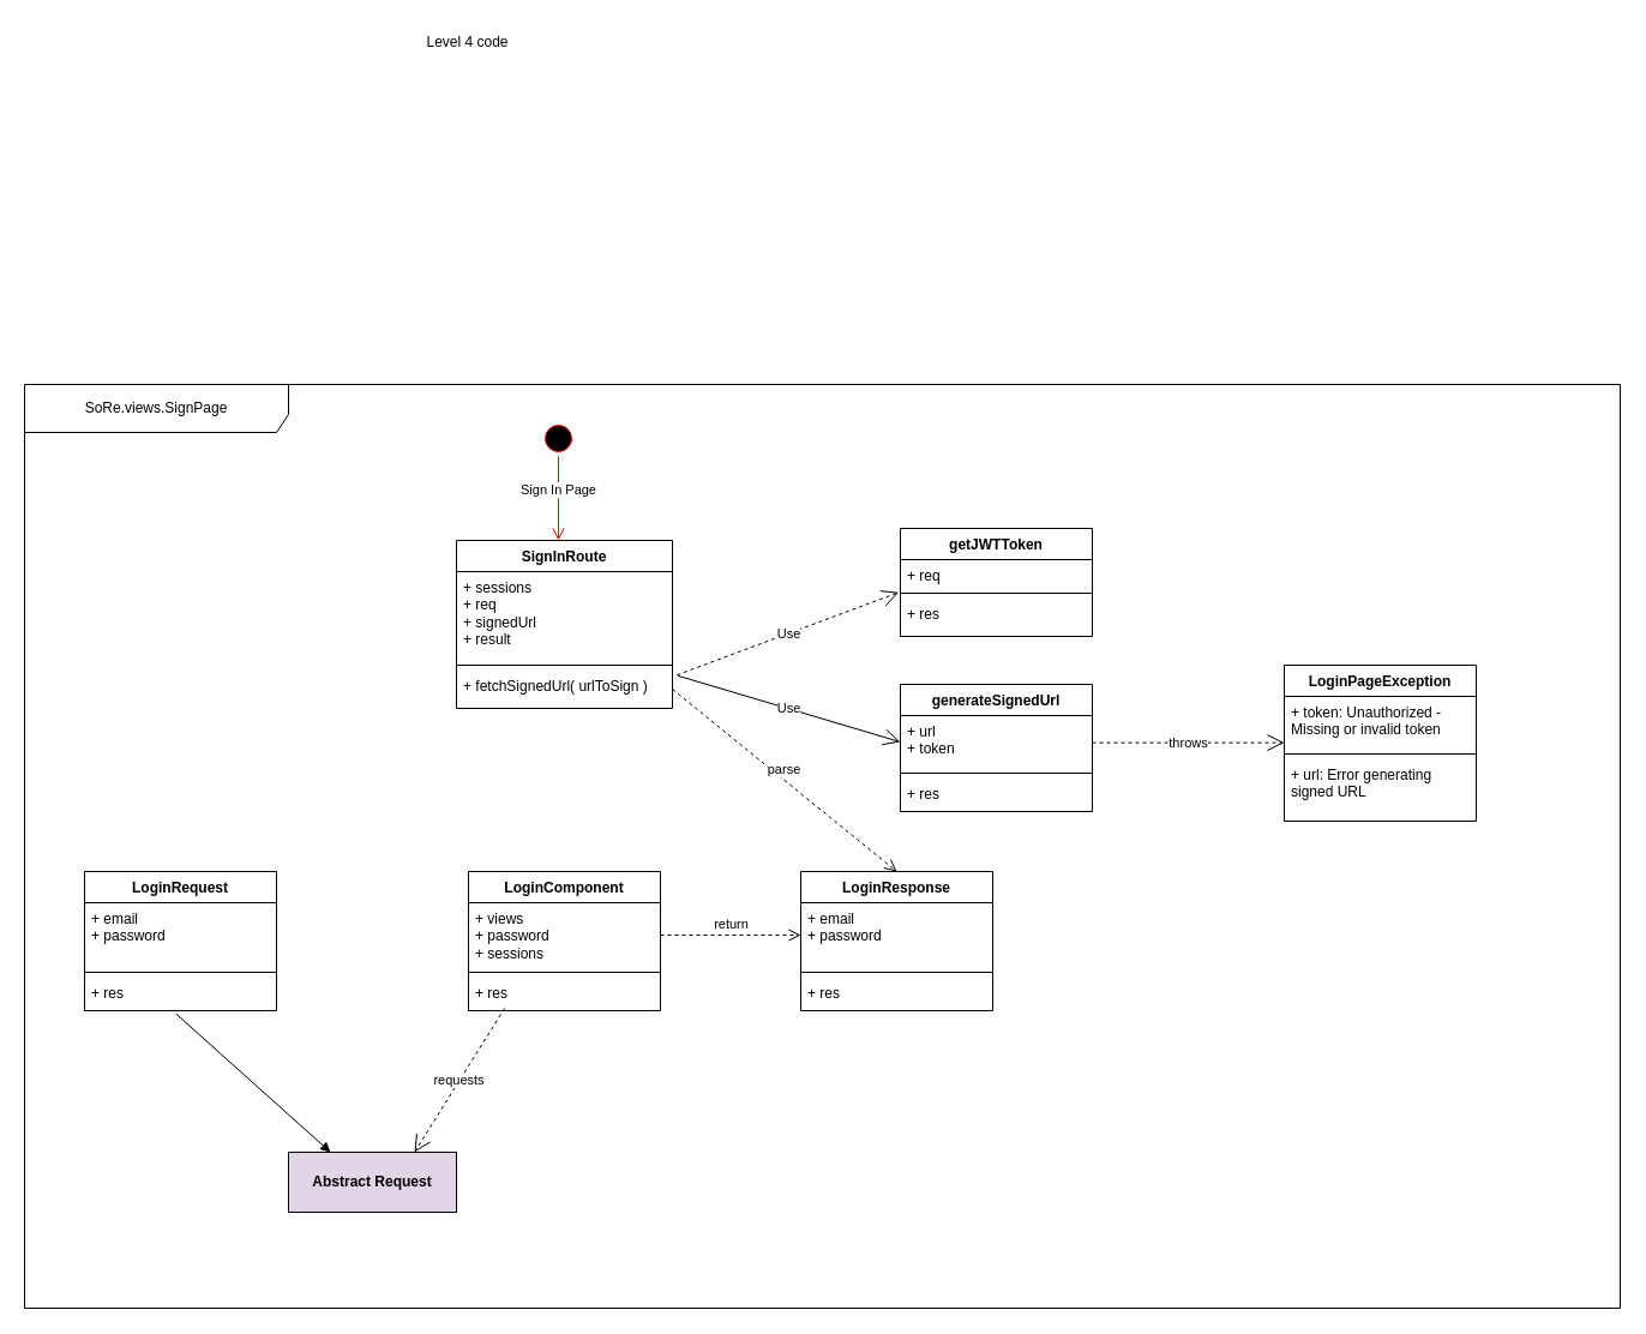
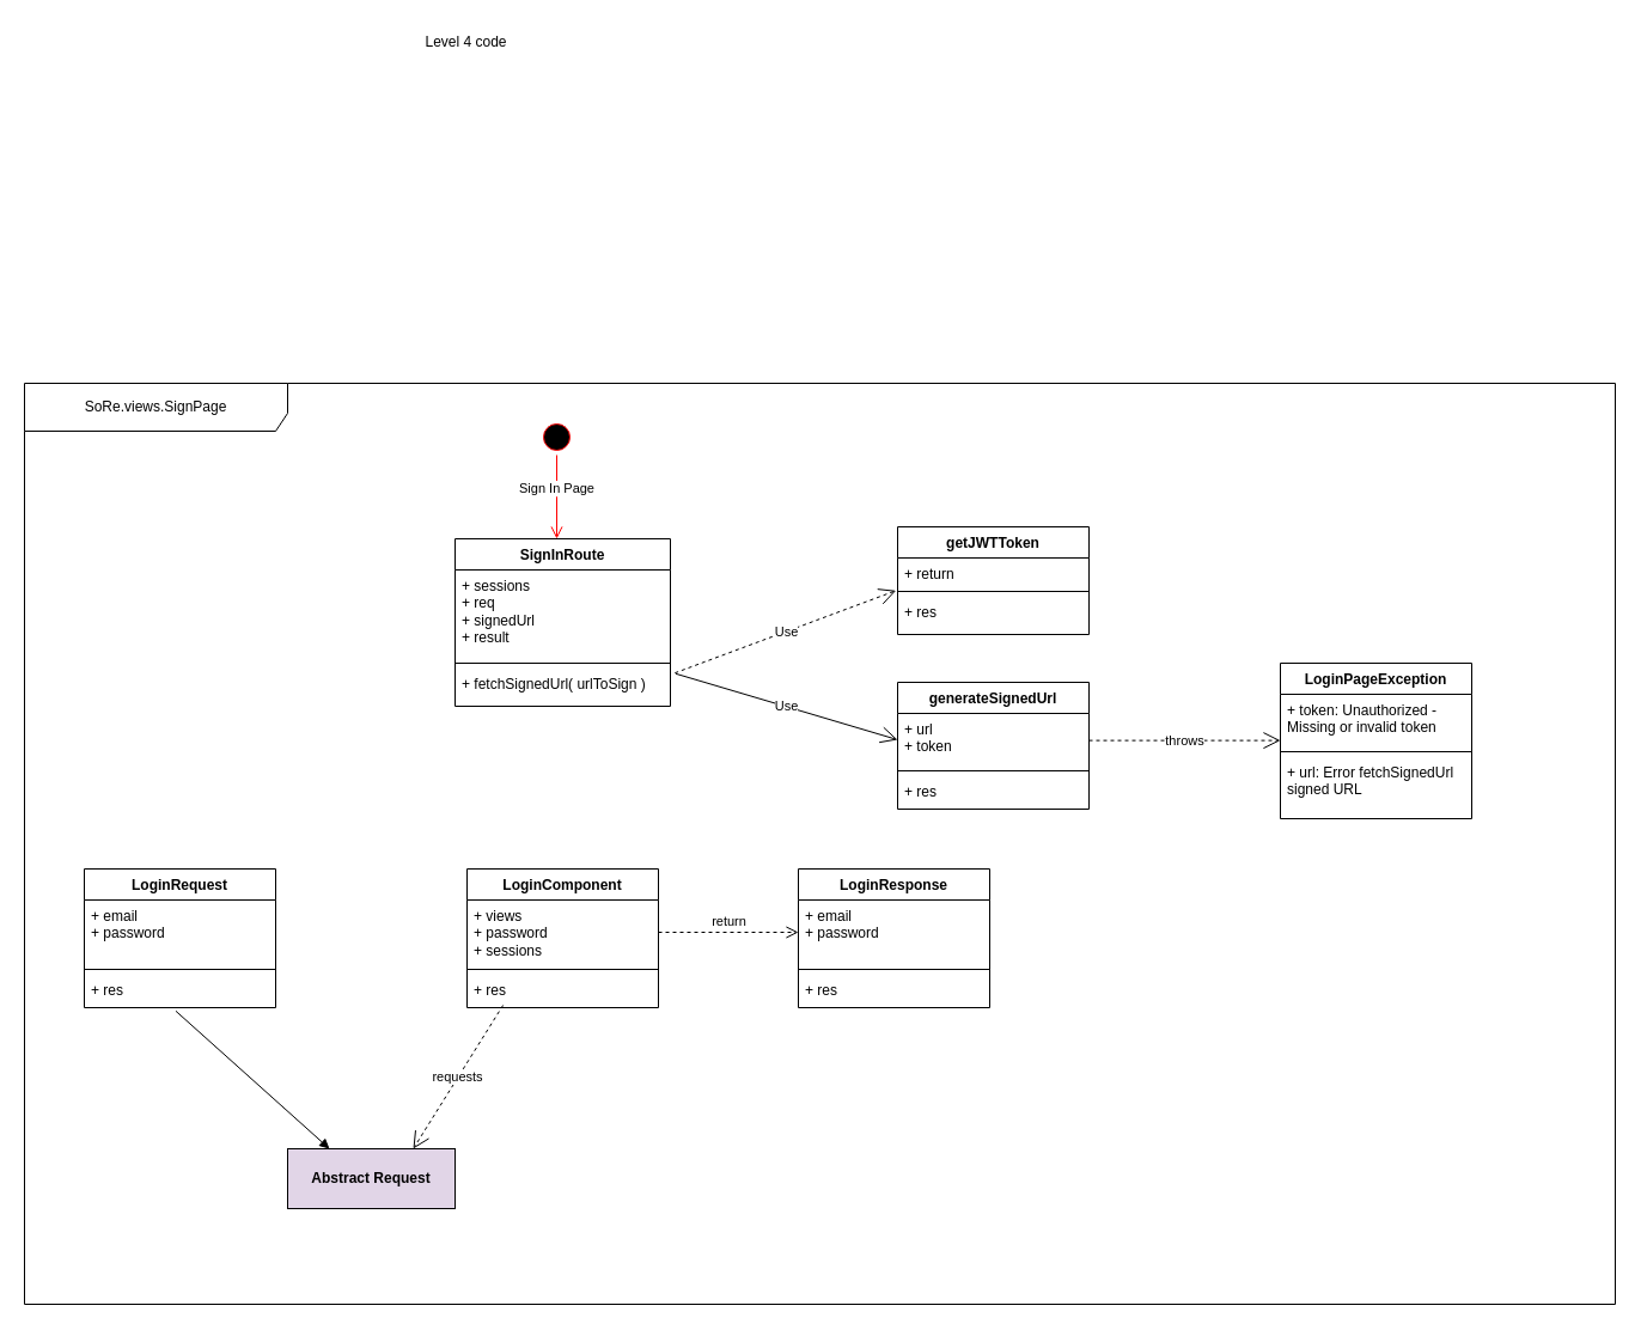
  <mxCell id="0" />
  <mxCell id="1" parent="0" />
  <mxCell id="2" style="edgeStyle=orthogonalEdgeStyle;rounded=0;orthogonalLoop=1;jettySize=auto;html=1;" parent="1" edge="1"><mxGeometry relative="1" as="geometry" /></mxCell>
  <mxCell id="3" value="SoRe.views.SignPage" style="shape=umlFrame;whiteSpace=wrap;html=1;pointerEvents=0;width=220;height=40;" parent="1" vertex="1"><mxGeometry x="20" y="320" width="1330" height="770" as="geometry" /></mxCell>
  <mxCell id="4" value="Level 4 code" style="text;html=1;align=center;verticalAlign=middle;resizable=0;points=[];autosize=1;strokeColor=none;fillColor=none;" parent="1" vertex="1"><mxGeometry x="344" y="20" width="90" height="30" as="geometry" /></mxCell>
  <mxCell id="5" value="" style="ellipse;html=1;shape=startState;fillColor=#000000;strokeColor=#ff0000;" parent="1" vertex="1"><mxGeometry x="450" y="350" width="30" height="30" as="geometry" /></mxCell>
  <mxCell id="6" value="" style="edgeStyle=orthogonalEdgeStyle;html=1;verticalAlign=bottom;endArrow=open;endSize=8;strokeColor=#ff0000;rounded=0;" parent="1" source="5" edge="1"><mxGeometry relative="1" as="geometry"><mxPoint x="465" y="450" as="targetPoint" /></mxGeometry></mxCell>
  <mxCell id="7" value="Sign In Page" style="edgeLabel;html=1;align=center;verticalAlign=middle;resizable=0;points=[];" parent="6" vertex="1" connectable="0"><mxGeometry x="-0.226" y="-1" relative="1" as="geometry"><mxPoint as="offset" /></mxGeometry></mxCell>
  <mxCell id="8" value="SignInRoute" style="swimlane;fontStyle=1;align=center;verticalAlign=top;childLayout=stackLayout;horizontal=1;startSize=26;horizontalStack=0;resizeParent=1;resizeParentMax=0;resizeLast=0;collapsible=1;marginBottom=0;whiteSpace=wrap;html=1;" parent="1" vertex="1"><mxGeometry x="380" y="450" width="180" height="140" as="geometry" /></mxCell>
  <mxCell id="9" value="+ sessions&lt;br&gt;+ req&lt;br&gt;+&amp;nbsp;signedUrl&lt;br&gt;+ result" style="text;strokeColor=none;fillColor=none;align=left;verticalAlign=top;spacingLeft=4;spacingRight=4;overflow=hidden;rotatable=0;points=[[0,0.5],[1,0.5]];portConstraint=eastwest;whiteSpace=wrap;html=1;" parent="8" vertex="1"><mxGeometry y="26" width="180" height="74" as="geometry" /></mxCell>
  <mxCell id="10" value="" style="line;strokeWidth=1;fillColor=none;align=left;verticalAlign=middle;spacingTop=-1;spacingLeft=3;spacingRight=3;rotatable=0;labelPosition=right;points=[];portConstraint=eastwest;strokeColor=inherit;" parent="8" vertex="1"><mxGeometry y="100" width="180" height="8" as="geometry" /></mxCell>
  <mxCell id="11" value="+ fetchSignedUrl( urlToSign )" style="text;strokeColor=none;fillColor=none;align=left;verticalAlign=top;spacingLeft=4;spacingRight=4;overflow=hidden;rotatable=0;points=[[0,0.5],[1,0.5]];portConstraint=eastwest;whiteSpace=wrap;html=1;" parent="8" vertex="1"><mxGeometry y="108" width="180" height="32" as="geometry" /></mxCell>
  <mxCell id="12" value="getJWTToken" style="swimlane;fontStyle=1;align=center;verticalAlign=top;childLayout=stackLayout;horizontal=1;startSize=26;horizontalStack=0;resizeParent=1;resizeParentMax=0;resizeLast=0;collapsible=1;marginBottom=0;whiteSpace=wrap;html=1;" parent="1" vertex="1"><mxGeometry x="750" y="440" width="160" height="90" as="geometry" /></mxCell>
- <mxCell id="13" value="+ req" style="text;strokeColor=none;fillColor=none;align=left;verticalAlign=top;spacingLeft=4;spacingRight=4;overflow=hidden;rotatable=0;points=[[0,0.5],[1,0.5]];portConstraint=eastwest;whiteSpace=wrap;html=1;" parent="12" vertex="1"><mxGeometry y="26" width="160" height="24" as="geometry" /></mxCell>
+ <mxCell id="13" value="+ return" style="text;strokeColor=none;fillColor=none;align=left;verticalAlign=top;spacingLeft=4;spacingRight=4;overflow=hidden;rotatable=0;points=[[0,0.5],[1,0.5]];portConstraint=eastwest;whiteSpace=wrap;html=1;" parent="12" vertex="1"><mxGeometry y="26" width="160" height="24" as="geometry" /></mxCell>
  <mxCell id="14" value="" style="line;strokeWidth=1;fillColor=none;align=left;verticalAlign=middle;spacingTop=-1;spacingLeft=3;spacingRight=3;rotatable=0;labelPosition=right;points=[];portConstraint=eastwest;strokeColor=inherit;" parent="12" vertex="1"><mxGeometry y="50" width="160" height="8" as="geometry" /></mxCell>
  <mxCell id="15" value="+ res" style="text;strokeColor=none;fillColor=none;align=left;verticalAlign=top;spacingLeft=4;spacingRight=4;overflow=hidden;rotatable=0;points=[[0,0.5],[1,0.5]];portConstraint=eastwest;whiteSpace=wrap;html=1;" parent="12" vertex="1"><mxGeometry y="58" width="160" height="32" as="geometry" /></mxCell>
  <mxCell id="16" value="Use" style="endArrow=open;endSize=12;dashed=1;html=1;rounded=0;exitX=1.021;exitY=0.13;exitDx=0;exitDy=0;exitPerimeter=0;entryX=-0.008;entryY=-0.147;entryDx=0;entryDy=0;entryPerimeter=0;" parent="1" source="11" target="15" edge="1"><mxGeometry width="160" relative="1" as="geometry"><mxPoint x="480" y="680" as="sourcePoint" /><mxPoint x="640" y="680" as="targetPoint" /></mxGeometry></mxCell>
  <mxCell id="17" value="generateSignedUrl" style="swimlane;fontStyle=1;align=center;verticalAlign=top;childLayout=stackLayout;horizontal=1;startSize=26;horizontalStack=0;resizeParent=1;resizeParentMax=0;resizeLast=0;collapsible=1;marginBottom=0;whiteSpace=wrap;html=1;" parent="1" vertex="1"><mxGeometry x="750" y="570" width="160" height="106" as="geometry" /></mxCell>
  <mxCell id="18" value="+ url&lt;br&gt;+ token" style="text;strokeColor=none;fillColor=none;align=left;verticalAlign=top;spacingLeft=4;spacingRight=4;overflow=hidden;rotatable=0;points=[[0,0.5],[1,0.5]];portConstraint=eastwest;whiteSpace=wrap;html=1;" parent="17" vertex="1"><mxGeometry y="26" width="160" height="44" as="geometry" /></mxCell>
  <mxCell id="19" value="" style="line;strokeWidth=1;fillColor=none;align=left;verticalAlign=middle;spacingTop=-1;spacingLeft=3;spacingRight=3;rotatable=0;labelPosition=right;points=[];portConstraint=eastwest;strokeColor=inherit;" parent="17" vertex="1"><mxGeometry y="70" width="160" height="8" as="geometry" /></mxCell>
  <mxCell id="20" value="+ res" style="text;strokeColor=none;fillColor=none;align=left;verticalAlign=top;spacingLeft=4;spacingRight=4;overflow=hidden;rotatable=0;points=[[0,0.5],[1,0.5]];portConstraint=eastwest;whiteSpace=wrap;html=1;" parent="17" vertex="1"><mxGeometry y="78" width="160" height="28" as="geometry" /></mxCell>
  <mxCell id="21" value="Use" style="endArrow=open;endSize=12;dashed=0;html=1;rounded=0;exitX=1.025;exitY=0.15;exitDx=0;exitDy=0;exitPerimeter=0;entryX=0;entryY=0.5;entryDx=0;entryDy=0;" parent="1" source="11" target="18" edge="1"><mxGeometry width="160" relative="1" as="geometry"><mxPoint x="553" y="563" as="sourcePoint" /><mxPoint x="759" y="503" as="targetPoint" /></mxGeometry></mxCell>
  <mxCell id="22" value="throws" style="endArrow=open;endSize=12;dashed=1;html=1;rounded=0;" parent="1" edge="1"><mxGeometry width="160" relative="1" as="geometry"><mxPoint x="910" y="618.62" as="sourcePoint" /><mxPoint x="1070" y="618.62" as="targetPoint" /></mxGeometry></mxCell>
  <mxCell id="23" value="LoginPageException" style="swimlane;fontStyle=1;align=center;verticalAlign=top;childLayout=stackLayout;horizontal=1;startSize=26;horizontalStack=0;resizeParent=1;resizeParentMax=0;resizeLast=0;collapsible=1;marginBottom=0;whiteSpace=wrap;html=1;" parent="1" vertex="1"><mxGeometry x="1070" y="554" width="160" height="130" as="geometry" /></mxCell>
  <mxCell id="24" value="+ token:&amp;nbsp;Unauthorized - Missing or invalid token" style="text;strokeColor=none;fillColor=none;align=left;verticalAlign=top;spacingLeft=4;spacingRight=4;overflow=hidden;rotatable=0;points=[[0,0.5],[1,0.5]];portConstraint=eastwest;whiteSpace=wrap;html=1;" parent="23" vertex="1"><mxGeometry y="26" width="160" height="44" as="geometry" /></mxCell>
  <mxCell id="25" value="" style="line;strokeWidth=1;fillColor=none;align=left;verticalAlign=middle;spacingTop=-1;spacingLeft=3;spacingRight=3;rotatable=0;labelPosition=right;points=[];portConstraint=eastwest;strokeColor=inherit;" parent="23" vertex="1"><mxGeometry y="70" width="160" height="8" as="geometry" /></mxCell>
- <mxCell id="26" value="+ url:&amp;nbsp;Error generating signed URL" style="text;strokeColor=none;fillColor=none;align=left;verticalAlign=top;spacingLeft=4;spacingRight=4;overflow=hidden;rotatable=0;points=[[0,0.5],[1,0.5]];portConstraint=eastwest;whiteSpace=wrap;html=1;" parent="23" vertex="1"><mxGeometry y="78" width="160" height="52" as="geometry" /></mxCell>
+ <mxCell id="26" value="+ url:&amp;nbsp;Error fetchSignedUrl signed URL" style="text;strokeColor=none;fillColor=none;align=left;verticalAlign=top;spacingLeft=4;spacingRight=4;overflow=hidden;rotatable=0;points=[[0,0.5],[1,0.5]];portConstraint=eastwest;whiteSpace=wrap;html=1;" parent="23" vertex="1"><mxGeometry y="78" width="160" height="52" as="geometry" /></mxCell>
  <mxCell id="27" value="LoginRequest" style="swimlane;fontStyle=1;align=center;verticalAlign=top;childLayout=stackLayout;horizontal=1;startSize=26;horizontalStack=0;resizeParent=1;resizeParentMax=0;resizeLast=0;collapsible=1;marginBottom=0;whiteSpace=wrap;html=1;" parent="1" vertex="1"><mxGeometry x="70" y="726" width="160" height="116" as="geometry" /></mxCell>
  <mxCell id="28" value="+ email&lt;br&gt;+ password" style="text;strokeColor=none;fillColor=none;align=left;verticalAlign=top;spacingLeft=4;spacingRight=4;overflow=hidden;rotatable=0;points=[[0,0.5],[1,0.5]];portConstraint=eastwest;whiteSpace=wrap;html=1;" parent="27" vertex="1"><mxGeometry y="26" width="160" height="54" as="geometry" /></mxCell>
  <mxCell id="29" value="" style="line;strokeWidth=1;fillColor=none;align=left;verticalAlign=middle;spacingTop=-1;spacingLeft=3;spacingRight=3;rotatable=0;labelPosition=right;points=[];portConstraint=eastwest;strokeColor=inherit;" parent="27" vertex="1"><mxGeometry y="80" width="160" height="8" as="geometry" /></mxCell>
  <mxCell id="30" value="+ res" style="text;strokeColor=none;fillColor=none;align=left;verticalAlign=top;spacingLeft=4;spacingRight=4;overflow=hidden;rotatable=0;points=[[0,0.5],[1,0.5]];portConstraint=eastwest;whiteSpace=wrap;html=1;" parent="27" vertex="1"><mxGeometry y="88" width="160" height="28" as="geometry" /></mxCell>
  <mxCell id="31" value="LoginResponse" style="swimlane;fontStyle=1;align=center;verticalAlign=top;childLayout=stackLayout;horizontal=1;startSize=26;horizontalStack=0;resizeParent=1;resizeParentMax=0;resizeLast=0;collapsible=1;marginBottom=0;whiteSpace=wrap;html=1;" vertex="1" parent="1"><mxGeometry x="667" y="726" width="160" height="116" as="geometry" /></mxCell>
  <mxCell id="32" value="+ email&lt;br&gt;+ password" style="text;strokeColor=none;fillColor=none;align=left;verticalAlign=top;spacingLeft=4;spacingRight=4;overflow=hidden;rotatable=0;points=[[0,0.5],[1,0.5]];portConstraint=eastwest;whiteSpace=wrap;html=1;" vertex="1" parent="31"><mxGeometry y="26" width="160" height="54" as="geometry" /></mxCell>
  <mxCell id="33" value="" style="line;strokeWidth=1;fillColor=none;align=left;verticalAlign=middle;spacingTop=-1;spacingLeft=3;spacingRight=3;rotatable=0;labelPosition=right;points=[];portConstraint=eastwest;strokeColor=inherit;" vertex="1" parent="31"><mxGeometry y="80" width="160" height="8" as="geometry" /></mxCell>
  <mxCell id="34" value="+ res" style="text;strokeColor=none;fillColor=none;align=left;verticalAlign=top;spacingLeft=4;spacingRight=4;overflow=hidden;rotatable=0;points=[[0,0.5],[1,0.5]];portConstraint=eastwest;whiteSpace=wrap;html=1;" vertex="1" parent="31"><mxGeometry y="88" width="160" height="28" as="geometry" /></mxCell>
  <mxCell id="35" value="LoginComponent" style="swimlane;fontStyle=1;align=center;verticalAlign=top;childLayout=stackLayout;horizontal=1;startSize=26;horizontalStack=0;resizeParent=1;resizeParentMax=0;resizeLast=0;collapsible=1;marginBottom=0;whiteSpace=wrap;html=1;" vertex="1" parent="1"><mxGeometry x="390" y="726" width="160" height="116" as="geometry" /></mxCell>
  <mxCell id="36" value="+ views&lt;br&gt;+ password&lt;br&gt;+ sessions" style="text;strokeColor=none;fillColor=none;align=left;verticalAlign=top;spacingLeft=4;spacingRight=4;overflow=hidden;rotatable=0;points=[[0,0.5],[1,0.5]];portConstraint=eastwest;whiteSpace=wrap;html=1;" vertex="1" parent="35"><mxGeometry y="26" width="160" height="54" as="geometry" /></mxCell>
  <mxCell id="37" value="" style="line;strokeWidth=1;fillColor=none;align=left;verticalAlign=middle;spacingTop=-1;spacingLeft=3;spacingRight=3;rotatable=0;labelPosition=right;points=[];portConstraint=eastwest;strokeColor=inherit;" vertex="1" parent="35"><mxGeometry y="80" width="160" height="8" as="geometry" /></mxCell>
  <mxCell id="38" value="+ res" style="text;strokeColor=none;fillColor=none;align=left;verticalAlign=top;spacingLeft=4;spacingRight=4;overflow=hidden;rotatable=0;points=[[0,0.5],[1,0.5]];portConstraint=eastwest;whiteSpace=wrap;html=1;" vertex="1" parent="35"><mxGeometry y="88" width="160" height="28" as="geometry" /></mxCell>
- <mxCell id="39" value="parse" style="html=1;verticalAlign=bottom;endArrow=open;dashed=1;endSize=8;curved=0;rounded=0;exitX=1;exitY=0.5;exitDx=0;exitDy=0;entryX=0.5;entryY=0;entryDx=0;entryDy=0;" edge="1" parent="1" source="11" target="31"><mxGeometry relative="1" as="geometry"><mxPoint x="390" y="584" as="sourcePoint" /><mxPoint x="160" y="736" as="targetPoint" /></mxGeometry></mxCell>
  <mxCell id="40" value="&lt;p style=&quot;margin:0px;margin-top:4px;text-align:center;&quot;&gt;&lt;br&gt;&lt;b&gt;Abstract Request&lt;/b&gt;&lt;/p&gt;" style="verticalAlign=top;align=left;overflow=fill;fontSize=12;fontFamily=Helvetica;html=1;whiteSpace=wrap;fillColor=#e1d5e7;" vertex="1" parent="1"><mxGeometry x="240" y="960" width="140" height="50" as="geometry" /></mxCell>
  <mxCell id="41" value="" style="html=1;verticalAlign=bottom;endArrow=block;curved=0;rounded=0;exitX=0.478;exitY=1.1;exitDx=0;exitDy=0;exitPerimeter=0;entryX=0.25;entryY=0;entryDx=0;entryDy=0;" edge="1" parent="1" source="30" target="40"><mxGeometry width="80" relative="1" as="geometry"><mxPoint x="290" y="820" as="sourcePoint" /><mxPoint x="370" y="820" as="targetPoint" /></mxGeometry></mxCell>
  <mxCell id="42" value="requests" style="endArrow=open;endSize=12;dashed=1;html=1;rounded=0;exitX=0.188;exitY=0.929;exitDx=0;exitDy=0;exitPerimeter=0;entryX=0.75;entryY=0;entryDx=0;entryDy=0;" edge="1" parent="1" source="38" target="40"><mxGeometry width="160" relative="1" as="geometry"><mxPoint x="420" y="820" as="sourcePoint" /><mxPoint x="580" y="820" as="targetPoint" /></mxGeometry></mxCell>
  <mxCell id="43" value="return" style="html=1;verticalAlign=bottom;endArrow=open;dashed=1;endSize=8;curved=0;rounded=0;entryX=0;entryY=0.5;entryDx=0;entryDy=0;exitX=1;exitY=0.5;exitDx=0;exitDy=0;" edge="1" parent="1" source="36" target="32"><mxGeometry relative="1" as="geometry"><mxPoint x="540" y="820" as="sourcePoint" /><mxPoint x="460" y="820" as="targetPoint" /></mxGeometry></mxCell>
